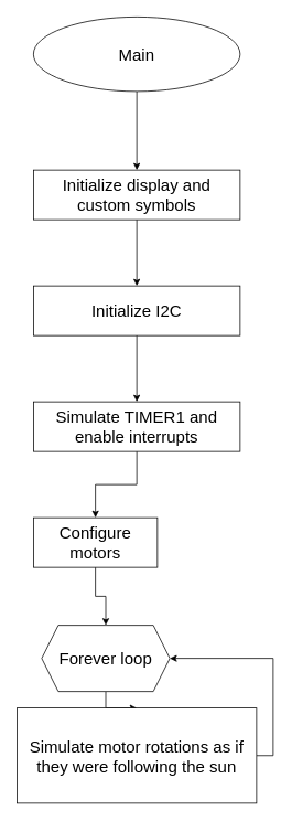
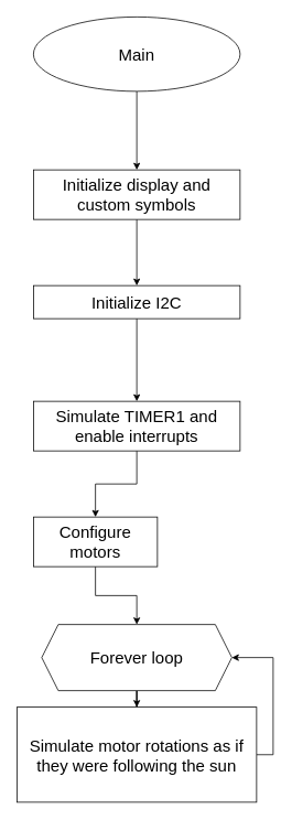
  <mxCell id="0" />
  <mxCell id="1" parent="0" />
  <mxCell id="2" value="" style="edgeStyle=orthogonalEdgeStyle;rounded=0;orthogonalLoop=1;jettySize=auto;html=1;fontSize=20;" edge="1" parent="1" source="3" target="5"><mxGeometry relative="1" as="geometry" /></mxCell>
  <mxCell id="3" value="Main" style="ellipse;whiteSpace=wrap;html=1;fontSize=20;" vertex="1" parent="1"><mxGeometry x="40" y="20" width="250" height="90" as="geometry" /></mxCell>
  <mxCell id="4" value="" style="edgeStyle=orthogonalEdgeStyle;rounded=0;orthogonalLoop=1;jettySize=auto;html=1;fontSize=20;" edge="1" parent="1" source="5" target="7"><mxGeometry relative="1" as="geometry" /></mxCell>
  <mxCell id="5" value="Initialize display and custom symbols" style="whiteSpace=wrap;html=1;fontSize=20;" vertex="1" parent="1"><mxGeometry x="40" y="205" width="250" height="60" as="geometry" /></mxCell>
  <mxCell id="6" value="" style="edgeStyle=orthogonalEdgeStyle;rounded=0;orthogonalLoop=1;jettySize=auto;html=1;fontSize=20;" edge="1" parent="1" source="7" target="9"><mxGeometry relative="1" as="geometry" /></mxCell>
- <mxCell id="7" value="Initialize I2C" style="whiteSpace=wrap;html=1;fontSize=20;" vertex="1" parent="1"><mxGeometry x="40" y="345" width="250" height="60" as="geometry" /></mxCell>
+ <mxCell id="7" value="Initialize I2C" style="whiteSpace=wrap;html=1;fontSize=20;" vertex="1" parent="1"><mxGeometry x="40" y="345" width="250" height="40" as="geometry" /></mxCell>
  <mxCell id="8" value="" style="edgeStyle=orthogonalEdgeStyle;rounded=0;orthogonalLoop=1;jettySize=auto;html=1;fontSize=20;" edge="1" parent="1" source="9" target="11"><mxGeometry relative="1" as="geometry" /></mxCell>
  <mxCell id="9" value="Simulate TIMER1 and enable interrupts" style="whiteSpace=wrap;html=1;fontSize=20;" vertex="1" parent="1"><mxGeometry x="40" y="485" width="250" height="60" as="geometry" /></mxCell>
  <mxCell id="10" value="" style="edgeStyle=orthogonalEdgeStyle;rounded=0;orthogonalLoop=1;jettySize=auto;html=1;fontSize=20;" edge="1" parent="1" source="11" target="13"><mxGeometry relative="1" as="geometry" /></mxCell>
  <mxCell id="11" value="Configure motors" style="whiteSpace=wrap;html=1;fontSize=20;" vertex="1" parent="1"><mxGeometry x="40" y="625" width="150" height="60" as="geometry" /></mxCell>
  <mxCell id="12" value="" style="edgeStyle=orthogonalEdgeStyle;rounded=0;orthogonalLoop=1;jettySize=auto;html=1;fontSize=20;" edge="1" parent="1" source="13" target="15"><mxGeometry relative="1" as="geometry" /></mxCell>
- <mxCell id="13" value="Forever loop" style="shape=hexagon;perimeter=hexagonPerimeter2;whiteSpace=wrap;html=1;fixedSize=1;fontSize=20;" vertex="1" parent="1"><mxGeometry x="50" y="755" width="155" height="80" as="geometry" /></mxCell>
+ <mxCell id="13" value="Forever loop" style="shape=hexagon;perimeter=hexagonPerimeter2;whiteSpace=wrap;html=1;fixedSize=1;fontSize=20;" vertex="1" parent="1"><mxGeometry x="50" y="755" width="230" height="80" as="geometry" /></mxCell>
  <mxCell id="14" style="edgeStyle=orthogonalEdgeStyle;rounded=0;orthogonalLoop=1;jettySize=auto;html=1;exitX=1;exitY=0.5;exitDx=0;exitDy=0;entryX=1;entryY=0.5;entryDx=0;entryDy=0;fontSize=20;" edge="1" parent="1" source="15" target="13"><mxGeometry relative="1" as="geometry" /></mxCell>
  <mxCell id="15" value="Simulate motor rotations as if they were following the sun" style="whiteSpace=wrap;html=1;fontSize=20;" vertex="1" parent="1"><mxGeometry x="20" y="855" width="290" height="115" as="geometry" /></mxCell>
